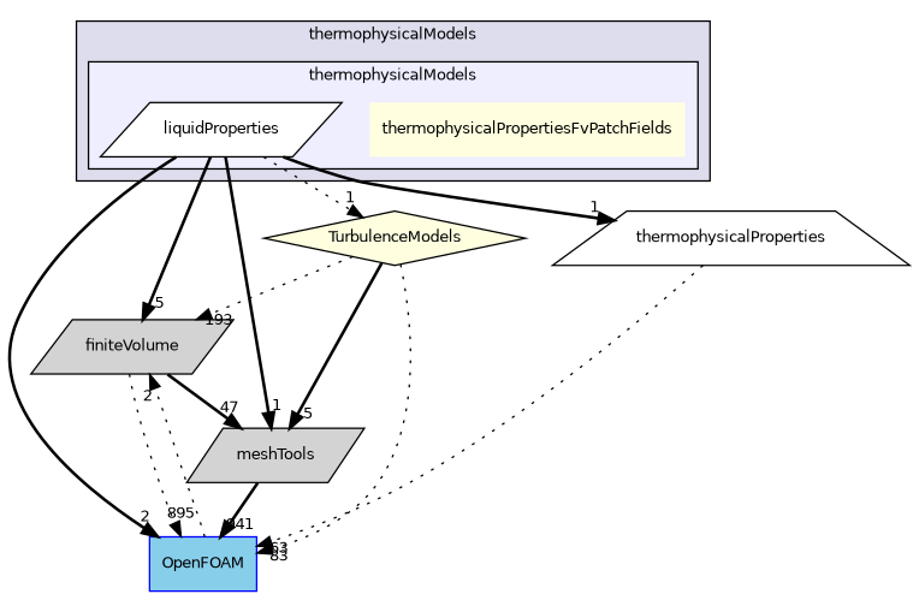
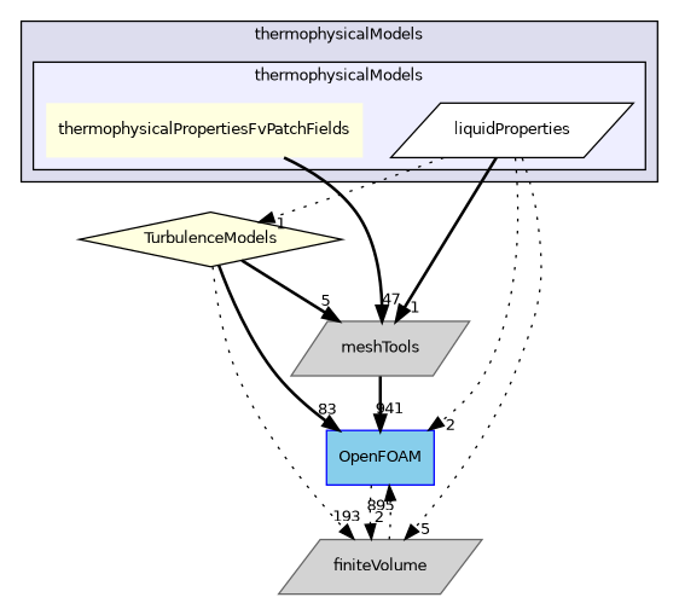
  digraph {
    compound=true
    node [fontname=Helvetica fontsize=10 shape=parallelogram style=filled fillcolor=lightyellow color=black]
    edge [headlabel=1 labeldistance=1.5 labelfontname=Helvetica labelfontsize=10 style=dotted]
    n1 [label=thermophysicalPropertiesFvPatchFields shape=plaintext color=gray40]
    n2 [fillcolor=white label=liquidProperties]
-   n3 [label=finiteVolume fillcolor=lightgrey]
-   n4 [label=meshTools fillcolor=lightgrey]
+   n3 [color=gray40 label=finiteVolume fillcolor=lightgrey]
+   n4 [color=gray40 label=meshTools fillcolor=lightgrey]
    n5 [label=TurbulenceModels shape=diamond]
    n6 [color=blue label=OpenFOAM shape=box fillcolor=skyblue]
-   n7 [label=thermophysicalProperties shape=trapezium fillcolor=white]
    subgraph cluster_1 {
      bgcolor="#ddddee"
      fontname=Helvetica
      fontsize=10
      label=thermophysicalModels
      pencolor=black
      subgraph cluster_2 {
        bgcolor="#eeeeff"
        fontname=Helvetica
        fontsize=10
        pencolor=black
        n1
        n2
      }
    }
-   n2 -> n3 [headlabel=5 style=bold]
+   n2 -> n3 [headlabel=5]
    n2 -> n4 [style=bold]
    n2 -> n5
-   n2 -> n6 [headlabel=2 style=bold]
-   n2 -> n7 [style=bold]
-   n3 -> n4 [headlabel=47 style=bold]
+   n2 -> n6 [headlabel=2]
+   n1 -> n4 [headlabel=47 style=bold]
    n3 -> n6 [headlabel=895]
    n4 -> n6 [headlabel=941 style=bold]
    n5 -> n3 [headlabel=193]
    n5 -> n4 [headlabel=5 style=bold]
-   n5 -> n6 [headlabel=83]
+   n5 -> n6 [headlabel=83 style=bold]
    n6 -> n3 [headlabel=2]
-   n7 -> n6 [headlabel=63]
  }
